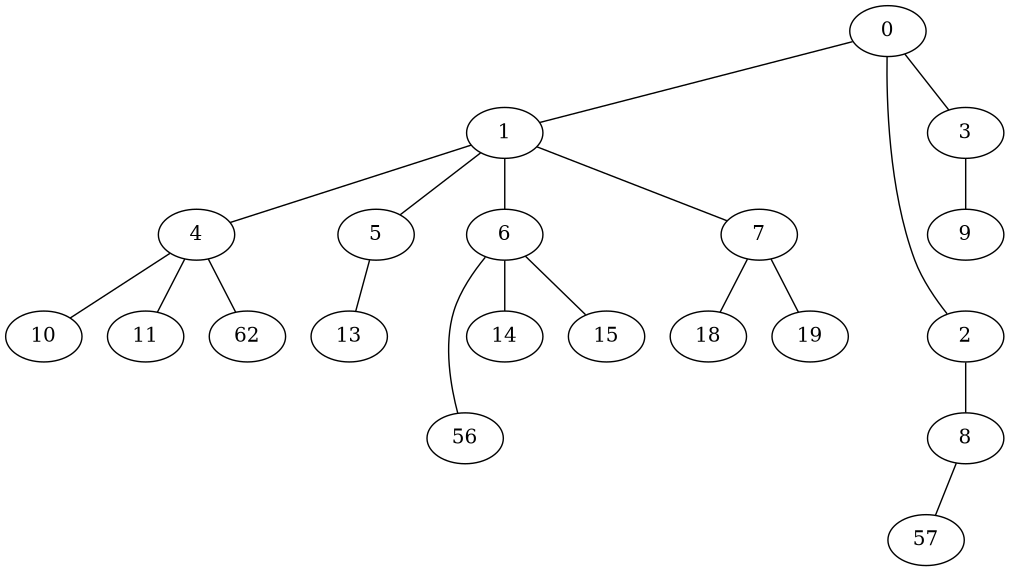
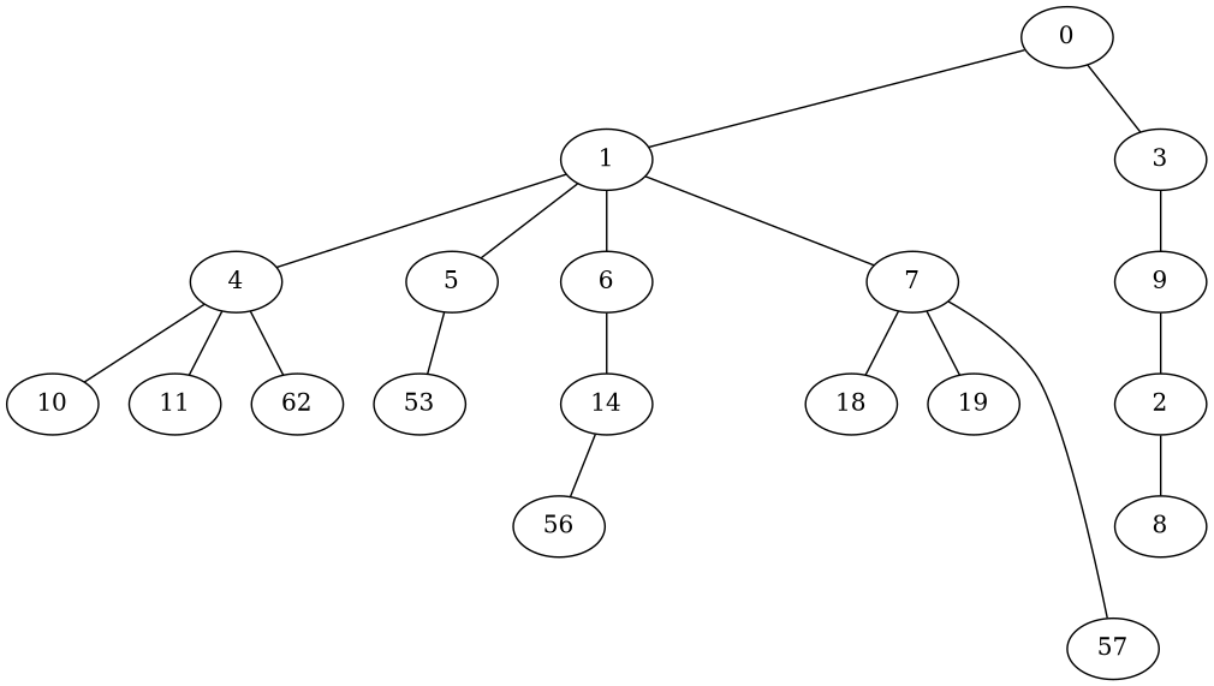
  graph {
    0
    1
    2
    3
    4
    5
    6
    7
    8
    9
    10
    11
    n13 [label=62]
-   13
+   13 [label=53]
    n15 [label=56]
    14
-   15
    18
    19
    n20 [label=57]
    0 -- 1
-   0 -- 2
+   9 -- 2
    0 -- 3
    1 -- 4
    1 -- 5
    1 -- 6
    1 -- 7
    2 -- 8
    3 -- 9
    4 -- 10
    4 -- 11
    4 -- n13
    5 -- 13
-   6 -- n15
+   14 -- n15
    6 -- 14
-   6 -- 15
    7 -- 18
    7 -- 19
-   8 -- n20
+   7 -- n20
  }
